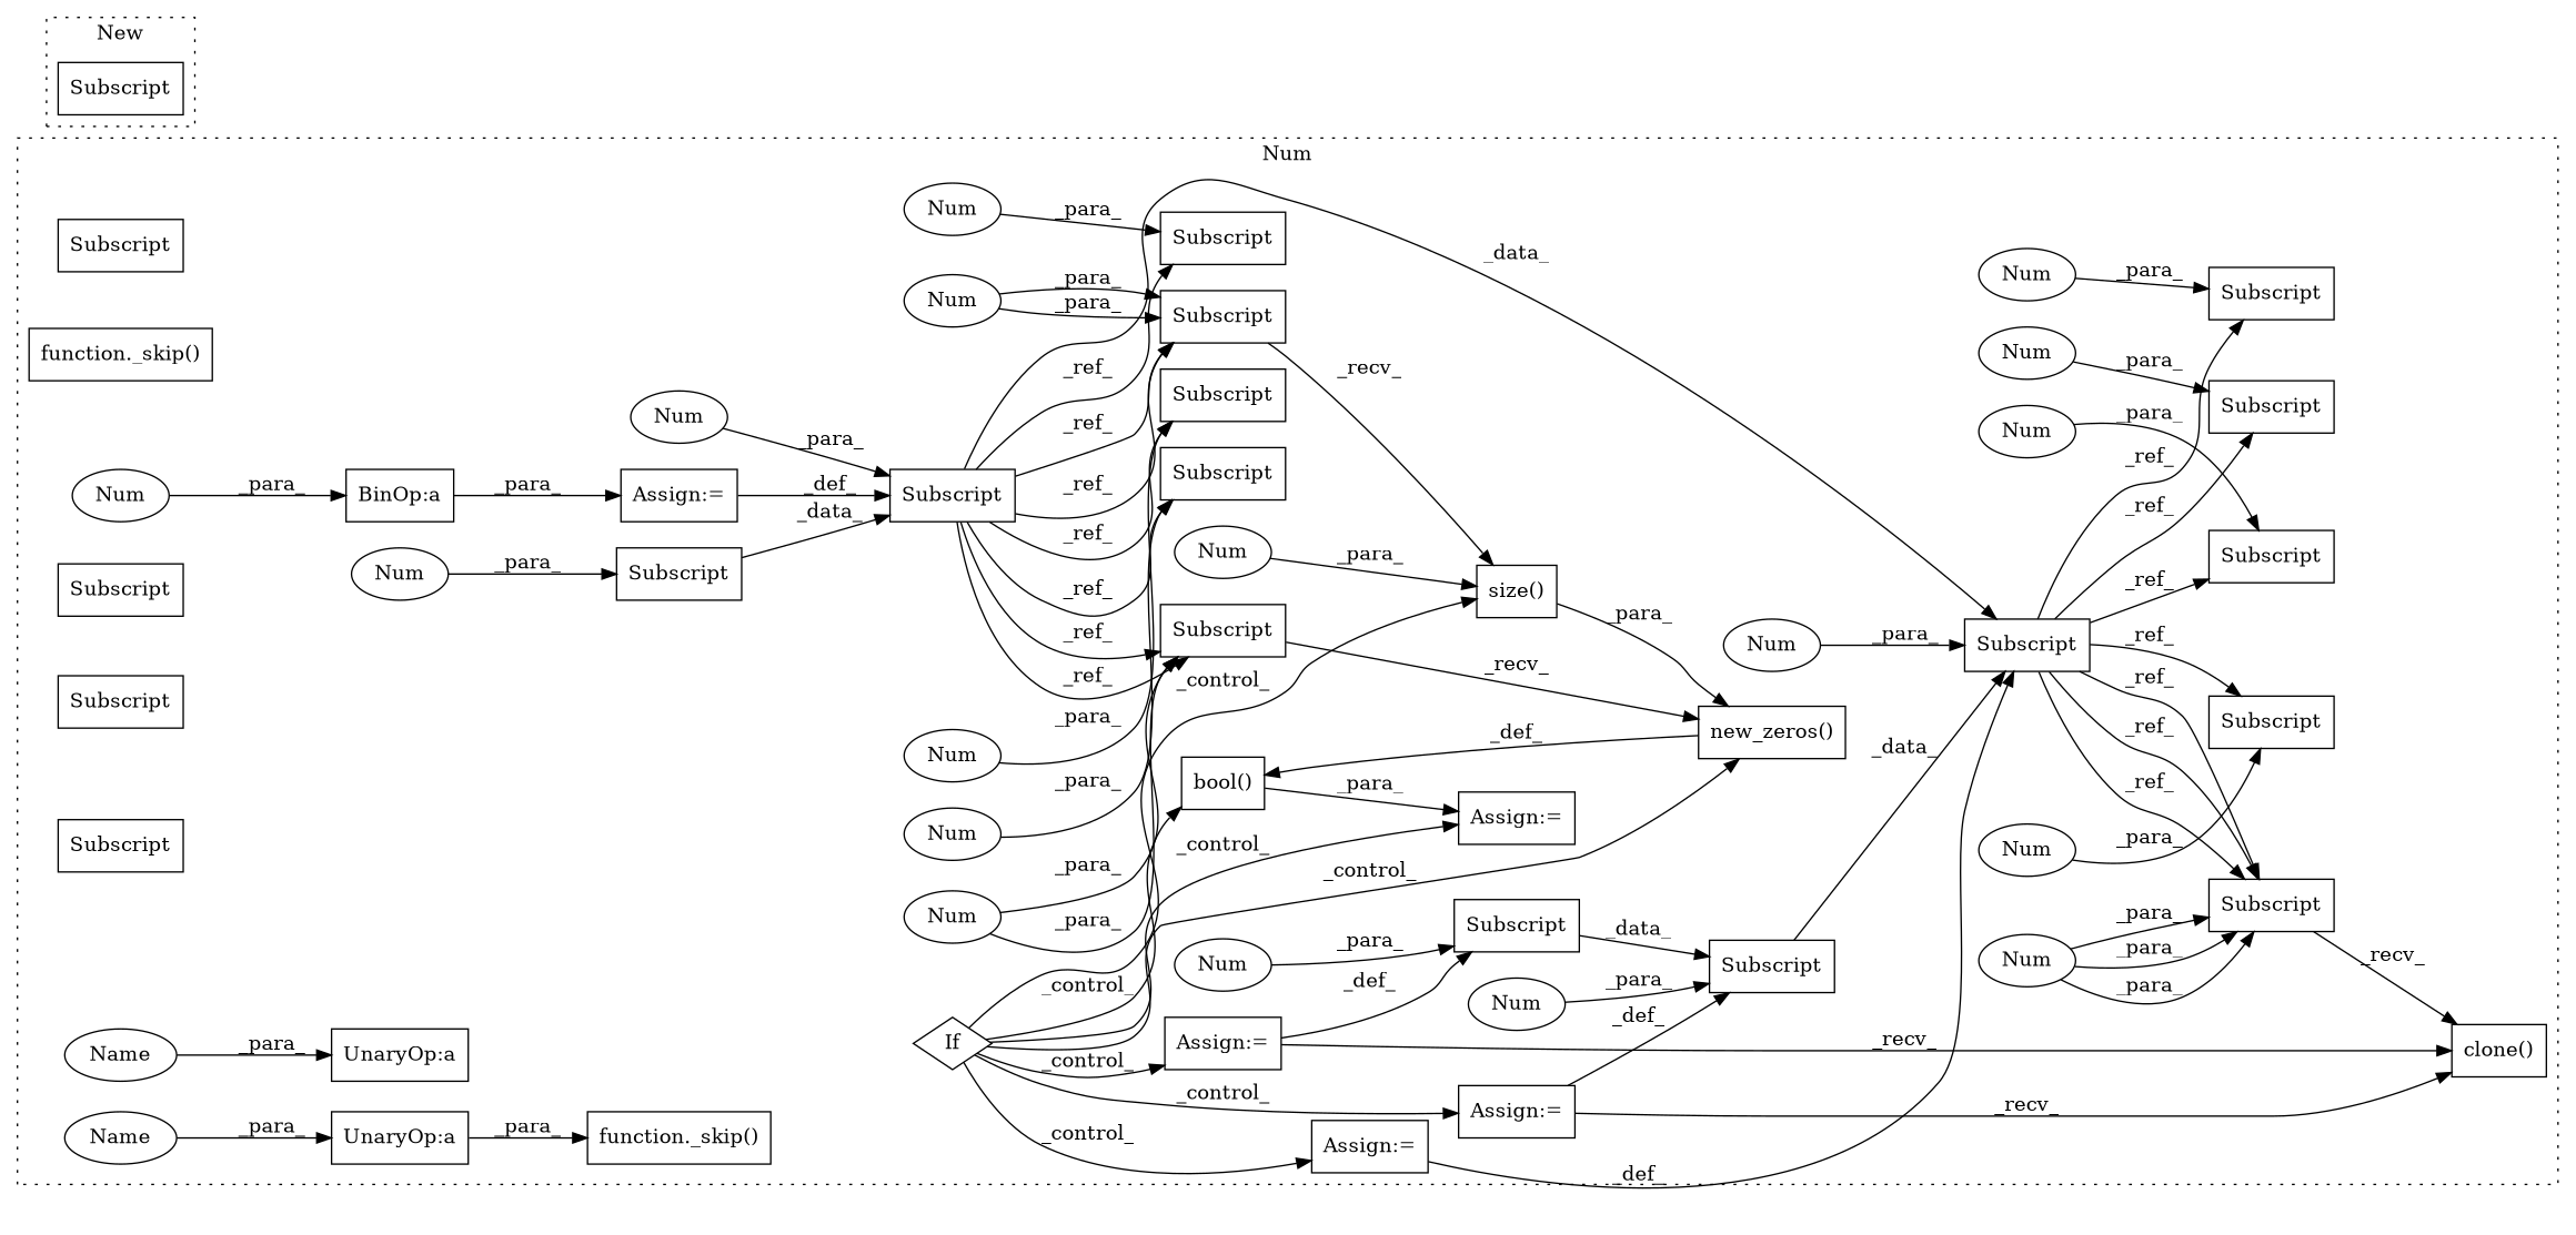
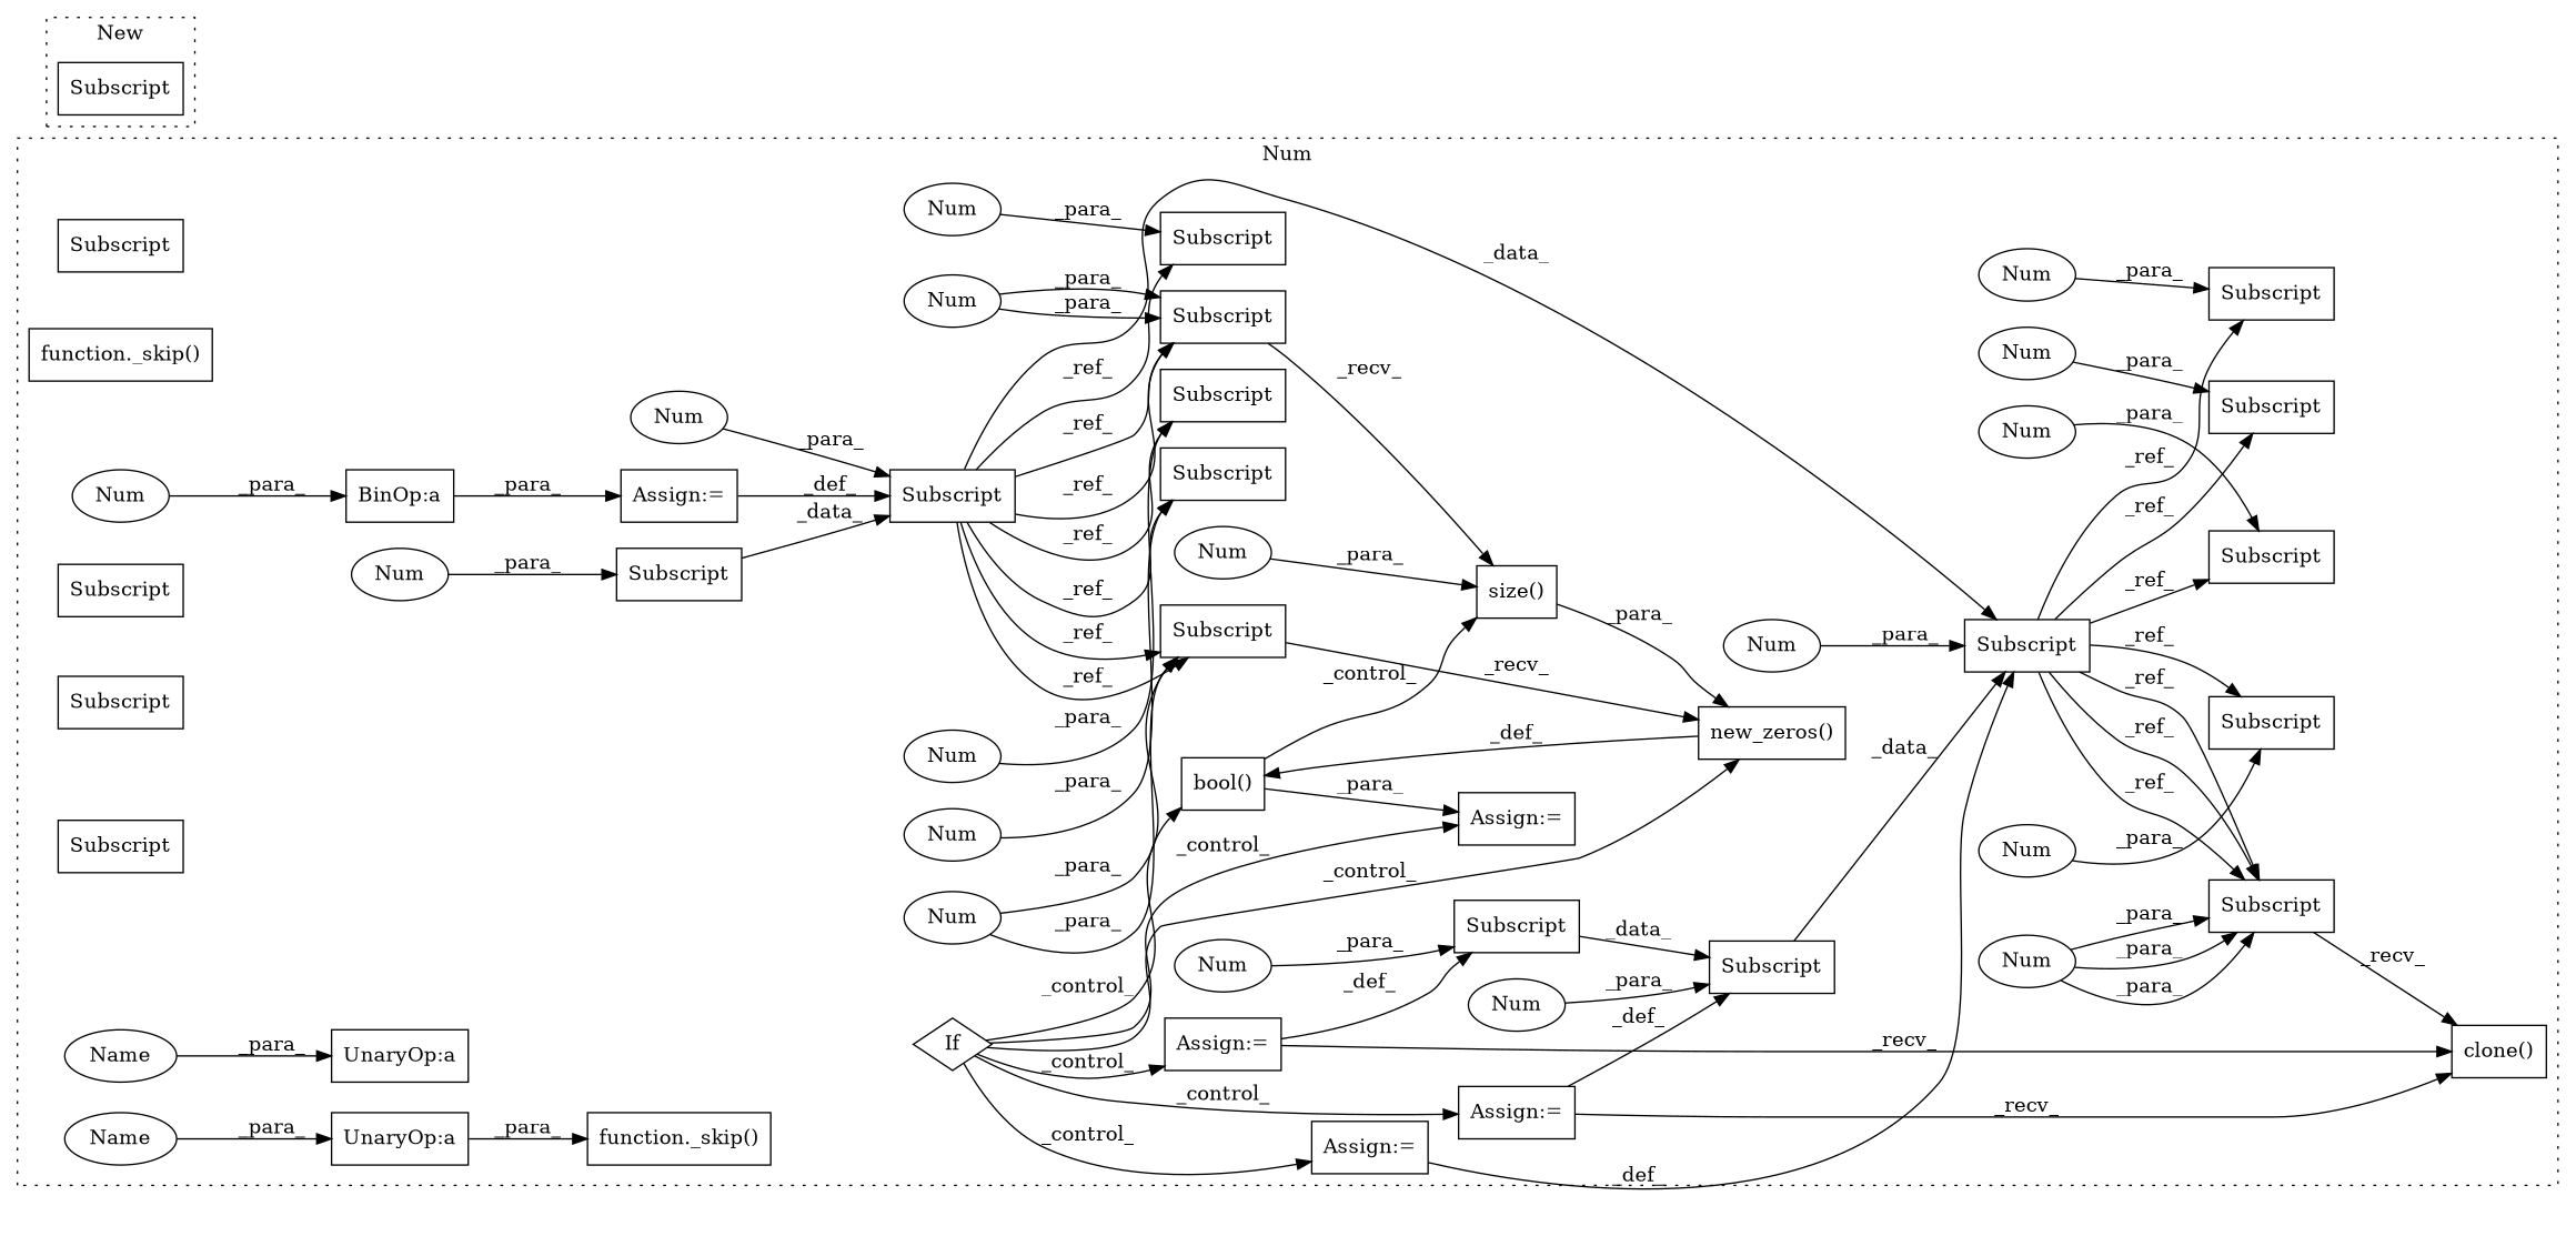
  digraph {
    fontname="DejaVu Serif"
    rankdir=LR
    node [a=63 fontname="DejaVu Serif" l=1 s="7506,0" shape=box]
    edge [fontname="DejaVu Serif"]
    n1 [a=75 l="6,1" label="function._skip()" s="7442,7470"]
    n2 [a=61 l=11 label="UnaryOp:a" s=7459]
    n3 [a=96 l=3 label=If s=5835 shape=diamond]
    n4 [a=75 l=55 label="bool()" s=6257]
    n5 [a=61 l=11 label="UnaryOp:a" s=7405]
    n6 [a=82 l=3 label="BinOp:a" s=5688]
    n7 [l="14,0" label=Subscript s="6183,0"]
    n8 [a=75 l="25,1" label="new_zeros()" s="6257,6304"]
    n9 [l="19,0" label=Subscript s="5653,0"]
    n10 [l="14,0" label=Subscript s="6257,0"]
    n11 [a=75 l="6,1" label="function._skip()" s="7310,7340"]
    n12 [l="14,0" label=Subscript s="6030,0"]
    n13 [a=76 label=Num s=5670 shape=ellipse]
    n14 [l="14,0" label=Subscript s="6606,0"]
    n15 [a=76 label=Num s=5691 shape=ellipse]
    n16 [l="14,0" label=Subscript s="6139,0"]
    n17 [a=76 label=Num s=6195 shape=ellipse]
    n18 [l="19,0" label=Subscript s="5614,0"]
    n19 [a=76 label=Num s=6269 shape=ellipse]
    n20 [l="14,0" label=Subscript s="6282,0"]
    n21 [a=76 label=Num s=6151 shape=ellipse]
    n22 [l="14,0" label=Subscript s="6095,0"]
    n23 [a=76 label=Num s=6042 shape=ellipse]
    n24 [l="14,0" label=Subscript s="6716,0"]
    n25 [a=76 label=Num s=6107 shape=ellipse]
    n26 [l="14,0" label=Subscript s="6548,0"]
    n27 [a=76 label=Num s=6618 shape=ellipse]
    n28 [l="19,0" label=Subscript]
    n29 [a=76 label=Num s=5631 shape=ellipse]
    n30 [l="14,0" label=Subscript s="6014,0"]
    n31 [a=76 label=Num s=7523 shape=ellipse]
    n32 [l="14,0" label=Subscript s="6046,0"]
    n33 [a=76 label=Num s=6560 shape=ellipse]
    n34 [l="14,0" label=Subscript s="6688,0"]
    n35 [a=76 label=Num s=6058 shape=ellipse]
    n36 [a=76 label=Num s=6728 shape=ellipse]
    n37 [a=76 label=Num s=6026 shape=ellipse]
    n38 [a=76 label=Num s=6294 shape=ellipse]
    n39 [a=76 label=Num s=6700 shape=ellipse]
    n40 [a=75 l=27 label="clone()" s=7506]
    n41 [a=68 l=3 label="Assign:=" s=6109]
    n42 [a=68 l=3 label="Assign:=" s=6153]
    n43 [a=68 l=3 label="Assign:=" s=6254]
    n44 [a=68 l=3 label="Assign:=" s=5672]
    n45 [a=68 l=3 label="Assign:=" s=6197]
    n46 [a=75 l="20,1" label="size()" s="6282,6303"]
    n47 [a=76 label=Num s=6302 shape=ellipse]
    n48 [l="14,0" label=Subscript s="6257,0"]
    n49 [l="14,0" label=Subscript s="6282,0"]
    n50 [l="19,0" label=Subscript]
    n51 [a=87 l=10 label=Name s=7406 shape=ellipse]
    n52 [a=87 l=10 label=Name s=7460 shape=ellipse]
    n53 [l="19,0" label=Subscript]
    n54 [l="25,0" label=Subscript s="8078,0"]
    subgraph cluster_1 {
      label=Num
      style=dotted
      n1
      n2
      n3
      n4
      n5
      n6
      n7
      n8
      n9
      n10
      n11
      n12
      n13
      n14
      n15
      n16
      n17
      n18
      n19
      n20
      n21
      n22
      n23
      n24
      n25
      n26
      n27
      n28
      n29
      n30
      n31
      n32
      n33
      n34
      n35
      n36
      n37
      n38
      n39
      n40
      n41
      n42
      n43
      n44
      n45
      n46
      n47
      n48
      n49
      n50
      n51
      n52
      n53
    }
    subgraph cluster_2 {
      label=New
      style=dotted
      n54
    }
    n2 -> n1 [label=_para_]
    n3 -> n4 [label=_control_]
    n3 -> n8 [label=_control_]
    n3 -> n41 [label=_control_]
    n3 -> n42 [label=_control_]
    n3 -> n43 [label=_control_]
    n3 -> n45 [label=_control_]
-   n3 -> n46 [label=_control_]
+   n4 -> n46 [label=_control_]
    n4 -> n43 [label=_para_]
    n6 -> n44 [label=_para_]
    n7 -> n14 [label=_ref_]
    n7 -> n24 [label=_ref_]
    n7 -> n26 [label=_ref_]
    n7 -> n34 [label=_ref_]
    n7 -> n53 [label=_ref_]
    n7 -> n53 [label=_ref_]
    n7 -> n53 [label=_ref_]
    n8 -> n4 [label=_def_]
    n9 -> n7 [label=_data_]
    n9 -> n12 [label=_ref_]
    n9 -> n30 [label=_ref_]
    n9 -> n32 [label=_ref_]
    n9 -> n48 [label=_ref_]
    n9 -> n48 [label=_ref_]
    n9 -> n49 [label=_ref_]
    n9 -> n49 [label=_ref_]
    n13 -> n9 [label=_para_]
    n15 -> n6 [label=_para_]
    n16 -> n7 [label=_data_]
    n17 -> n7 [label=_para_]
    n18 -> n9 [label=_data_]
    n19 -> n48 [label=_para_]
    n19 -> n48 [label=_para_]
    n21 -> n16 [label=_para_]
    n22 -> n16 [label=_data_]
    n23 -> n12 [label=_para_]
    n25 -> n22 [label=_para_]
    n27 -> n14 [label=_para_]
    n29 -> n18 [label=_para_]
    n31 -> n53 [label=_para_]
    n31 -> n53 [label=_para_]
    n31 -> n53 [label=_para_]
    n33 -> n26 [label=_para_]
    n35 -> n32 [label=_para_]
    n36 -> n24 [label=_para_]
    n37 -> n30 [label=_para_]
    n38 -> n49 [label=_para_]
    n38 -> n49 [label=_para_]
    n39 -> n34 [label=_para_]
    n41 -> n22 [label=_def_]
    n41 -> n40 [label=_recv_]
    n42 -> n16 [label=_def_]
    n42 -> n40 [label=_recv_]
    n44 -> n9 [label=_def_]
    n45 -> n7 [label=_def_]
    n46 -> n8 [label=_para_]
    n47 -> n46 [label=_para_]
    n48 -> n8 [label=_recv_]
    n49 -> n46 [label=_recv_]
    n51 -> n5 [label=_para_]
    n52 -> n2 [label=_para_]
    n53 -> n40 [label=_recv_]
  }
